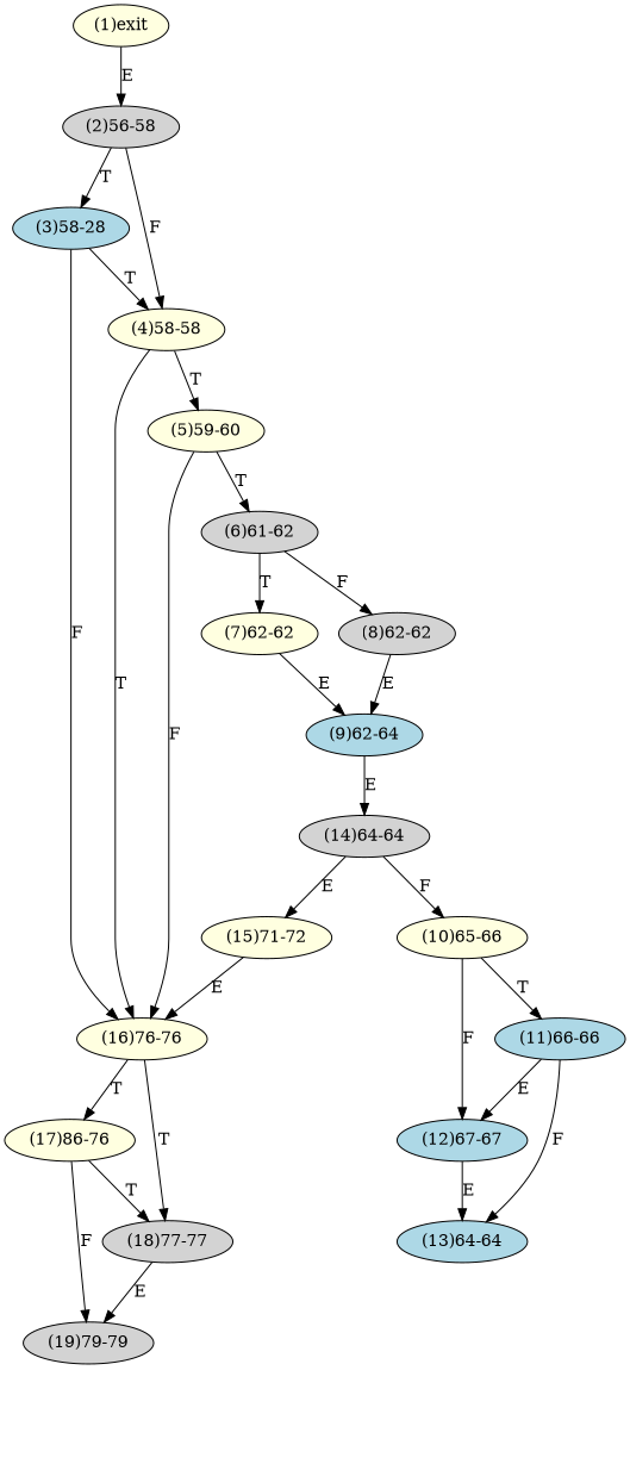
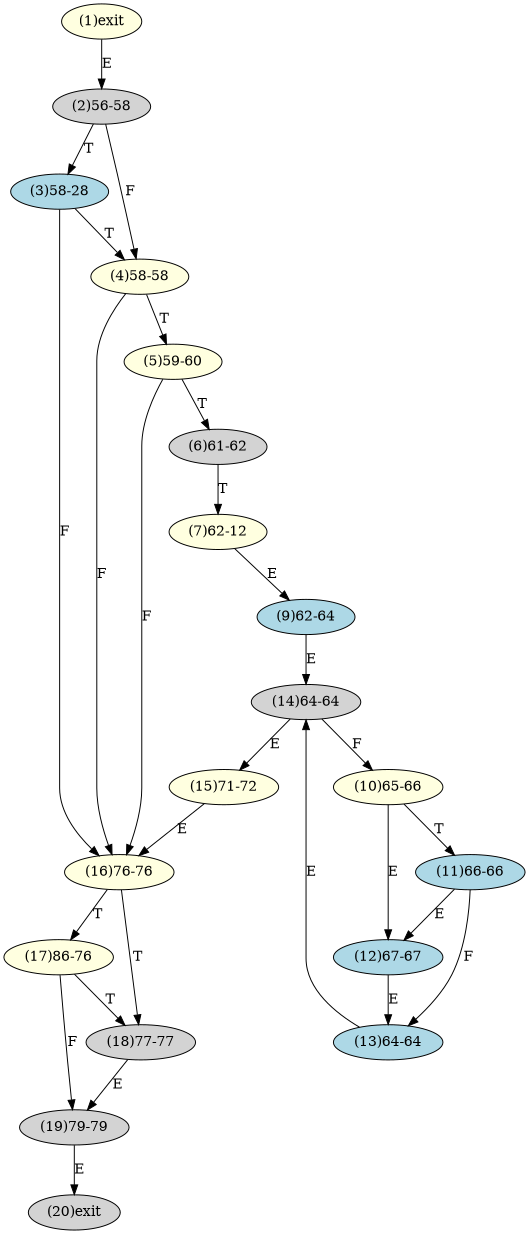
  digraph {
    node [fillcolor=lightyellow style=filled]
    n1 [label="(1)exit"]
    n2 [fillcolor=lightgrey label="(2)56-58"]
    n3 [fillcolor=lightblue label="(3)58-28"]
    n4 [label="(4)58-58"]
    n5 [label="(16)76-76"]
    n6 [label="(5)59-60"]
    n7 [label="(17)86-76"]
    n8 [fillcolor=lightgrey label="(18)77-77"]
    n9 [fillcolor=lightgrey label="(6)61-62"]
-   n10 [label="(7)62-62"]
-   n11 [fillcolor=lightgrey label="(8)62-62"]
+   n10 [label="(7)62-12"]
    n12 [fillcolor=lightblue label="(9)62-64"]
    n13 [fillcolor=lightgrey label="(14)64-64"]
    n14 [label="(10)65-66"]
    n15 [label="(15)71-72"]
    n16 [fillcolor=lightblue label="(11)66-66"]
    n17 [fillcolor=lightblue label="(12)67-67"]
    n18 [fillcolor=lightblue label="(13)64-64"]
    n19 [fillcolor=lightgrey label="(19)79-79"]
+   n20 [fillcolor=lightgrey label="(20)exit"]
    n1 -> n2 [label=E]
    n2 -> n3 [label=T]
    n2 -> n4 [label=F]
    n3 -> n4 [label=T]
    n3 -> n5 [label=F]
-   n4 -> n5 [label=T]
+   n4 -> n5 [label=F]
    n4 -> n6 [label=T]
    n5 -> n7 [label=T]
    n5 -> n8 [label=T]
    n6 -> n5 [label=F]
    n6 -> n9 [label=T]
    n7 -> n8 [label=T]
    n7 -> n19 [label=F]
    n8 -> n19 [label=E]
    n9 -> n10 [label=T]
-   n9 -> n11 [label=F]
    n10 -> n12 [label=E]
-   n11 -> n12 [label=E]
    n12 -> n13 [label=E]
    n13 -> n14 [label=F]
    n13 -> n15 [label=E]
    n14 -> n16 [label=T]
-   n14 -> n17 [label=F]
+   n14 -> n17 [label=E]
    n15 -> n5 [label=E]
    n16 -> n17 [label=E]
    n16 -> n18 [label=F]
    n17 -> n18 [label=E]
+   n18 -> n13 [label=E]
+   n19 -> n20 [label=E]
  }
